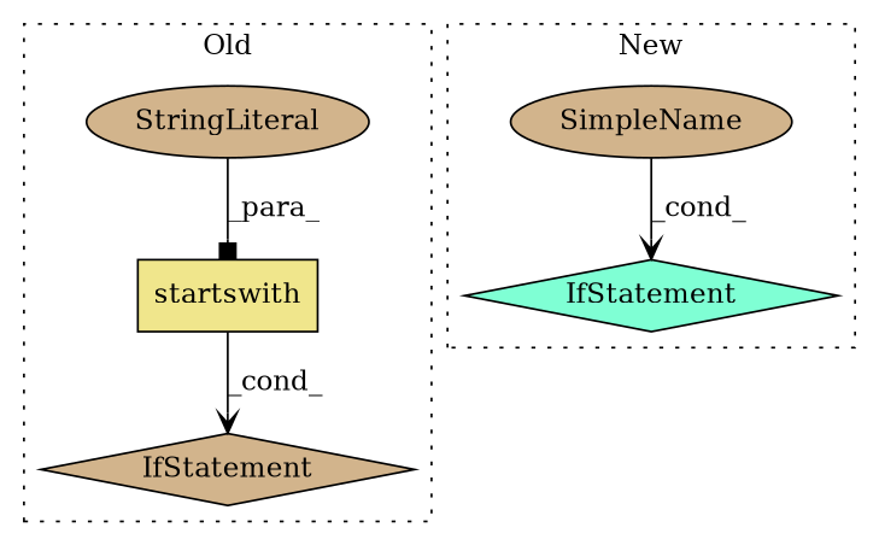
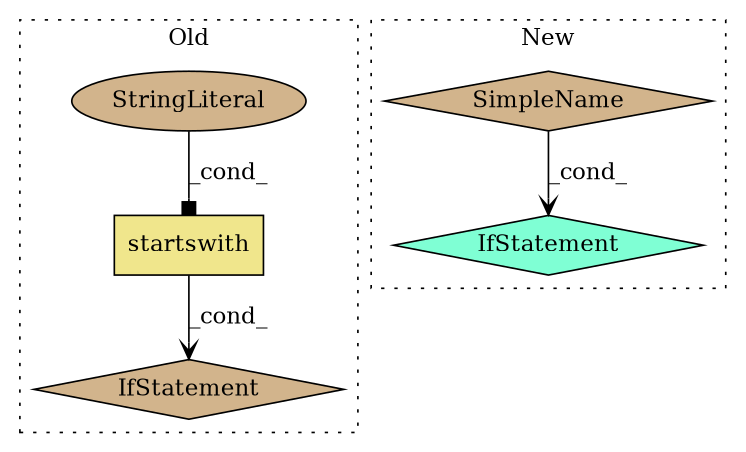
  digraph {
    node [a=25 fillcolor=tan l="4,2" shape=diamond style=filled]
    edge [arrowhead=vee]
    n1 [a=32 fillcolor=khaki l="11,1" label=startswith s="1673,1695" shape=box]
    n2 [label=IfStatement s="1658,1696"]
    n3 [a=45 l=11 label=StringLiteral s=1684 shape=ellipse]
    n4 [fillcolor=aquamarine label=IfStatement s="1538,1575"]
-   n5 [a=42 label=SimpleName shape=ellipse l=""]
+   n5 [a=42 label=SimpleName l=""]
    subgraph cluster_1 {
      label=Old
      style=dotted
      n1
      n2
      n3
    }
    subgraph cluster_2 {
      label=New
      style=dotted
      n4
      n5
    }
    n1 -> n2 [label=_cond_]
-   n3 -> n1 [arrowhead=box label=_para_]
+   n3 -> n1 [arrowhead=box label=_cond_]
    n5 -> n4 [label=_cond_]
  }
